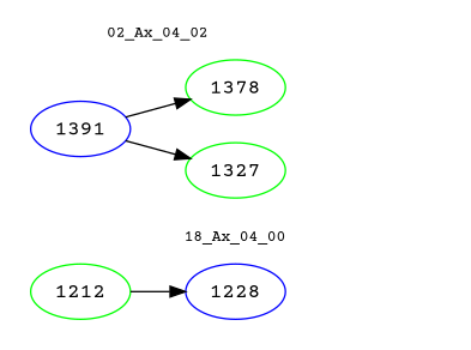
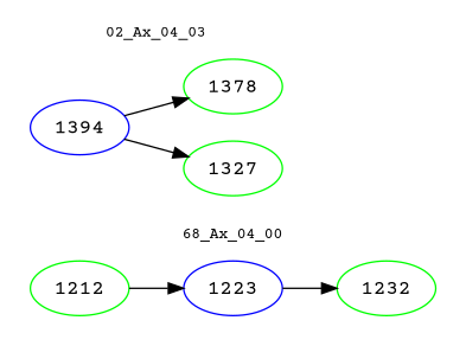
  digraph {
    fontname="Courier Prime"
    rankdir=LR
    node [color=green fontname="Courier Prime"]
    edge [color=black fontname="Courier Prime"]
-   n1 [color=blue label=1228]
+   n1 [color=blue label=1223]
    n2 [label=1212]
-   n4 [color=blue label=1391]
+   n3 [label=1232]
+   n4 [color=blue label=1394]
    n5 [label=1327]
    n6 [label=1378]
    subgraph cluster_1 {
      color=white
      fontsize=10
-     label="18_Ax_04_00"
+     label="68_Ax_04_00"
      n1
      n2
+     n3
    }
    subgraph cluster_2 {
      color=white
      fontsize=10
-     label="02_Ax_04_02"
+     label="02_Ax_04_03"
      n4
      n5
      n6
    }
+   n1 -> n3
    n2 -> n1
    n4 -> n5
    n4 -> n6
  }
